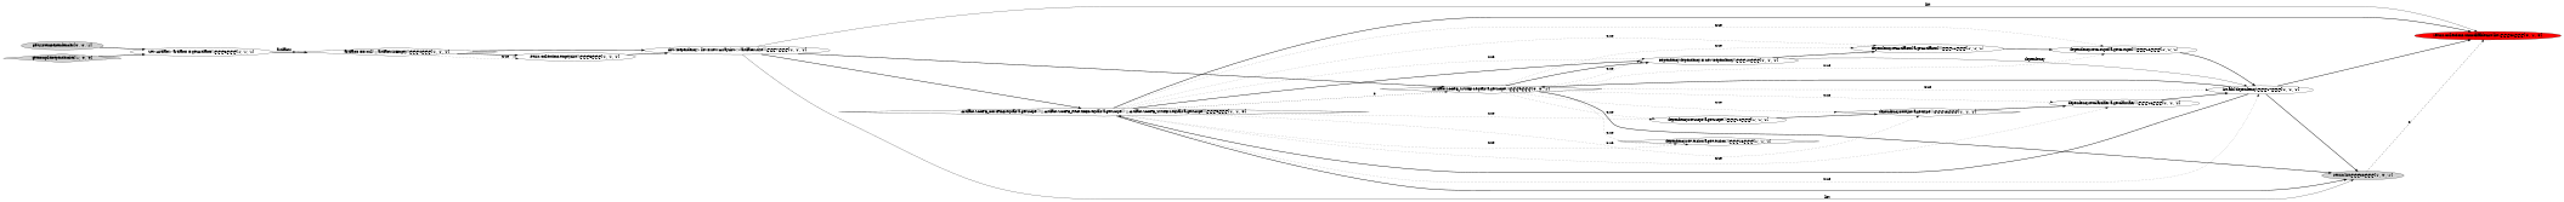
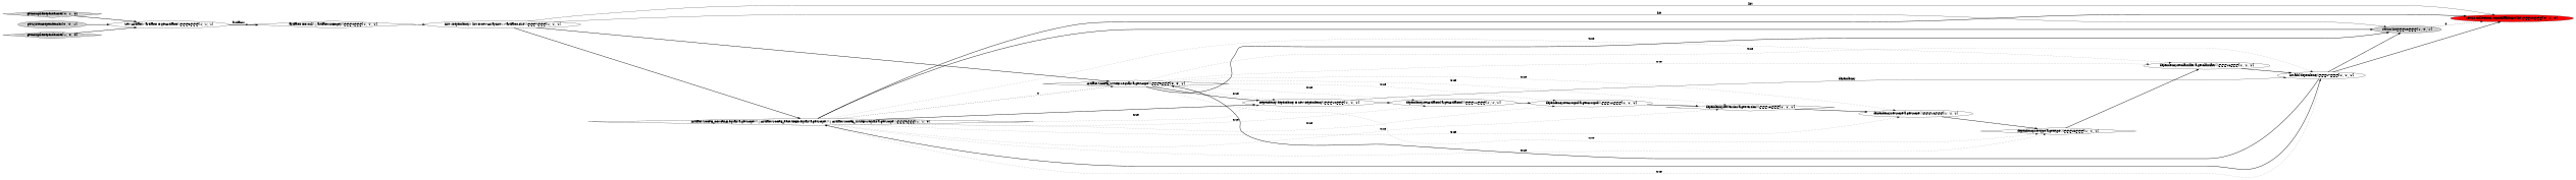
  digraph {
    rankdir=LR
    node [fillcolor=white shape=ellipse style=filled]
    edge [style=bold]
    n1 [label="List<Dependency> list = new ArrayList<>(artifacts.size())@@@7@@@['1', '1', '1']"]
    n2 [label="Artifact.SCOPE_COMPILE.equals(a.getScope()) || Artifact.SCOPE_PROVIDED.equals(a.getScope()) || Artifact.SCOPE_SYSTEM.equals(a.getScope())@@@9@@@['1', '1', '0']" shape=diamond]
    n3 [fillcolor=red label="return Collections.unmodifiableList(list)@@@20@@@['0', '1', '0']"]
    n4 [label="Artifact.SCOPE_SYSTEM.equals(a.getScope())@@@9@@@['0', '0', '1']" shape=diamond]
    n5 [fillcolor=lightgray label="return list@@@20@@@['1', '0', '1']"]
    n6 [label="dependency.setScope(a.getScope())@@@14@@@['1', '1', '1']"]
    n7 [label="dependency.setClassifier(a.getClassifier())@@@16@@@['1', '1', '1']"]
    n8 [label="Dependency dependency = new Dependency()@@@10@@@['1', '1', '1']"]
    n9 [label="dependency.setGroupId(a.getGroupId())@@@12@@@['1', '1', '1']"]
    n10 [label="list.add(dependency)@@@17@@@['1', '1', '1']"]
    n11 [label="dependency.setVersion(a.getVersion())@@@13@@@['1', '1', '1']" shape=diamond]
    n12 [label="dependency.setArtifactId(a.getArtifactId())@@@11@@@['1', '1', '1']"]
    n13 [label="dependency.setType(a.getType())@@@15@@@['1', '1', '1']" shape=diamond]
+   n14 [fillcolor=lightgray label="getCompileDependencies['0', '1', '0']" shape=diamond]
    n15 [label="Set<Artifact> artifacts = getArtifacts()@@@3@@@['1', '1', '1']"]
    n16 [label="(artifacts == null) || artifacts.isEmpty()@@@4@@@['1', '1', '1']" shape=diamond]
-   n17 [label="return Collections.emptyList()@@@5@@@['1', '1', '1']"]
    n18 [fillcolor=lightgray label="getSystemDependencies['0', '0', '1']"]
    n19 [fillcolor=lightgray label="getCompileDependencies['1', '0', '0']" shape=diamond]
    n1 -> n2
    n1 -> n3 [label=list style=solid]
    n1 -> n4
    n1 -> n5 [label=list style=solid]
    n2 -> n3
    n2 -> n4 [label=0 style=dashed]
    n2 -> n5
    n2 -> n6 [label=true style=dotted]
    n2 -> n7 [label=true style=dotted]
    n2 -> n8
    n2 -> n8 [label=true style=dotted]
    n2 -> n9 [label=true style=dotted]
    n2 -> n10 [label=true style=dotted]
    n2 -> n11 [label=true style=dotted]
    n2 -> n12 [label=true style=dotted]
    n2 -> n13 [label=true style=dotted]
    n4 -> n5
    n4 -> n6 [label=true style=dotted]
    n4 -> n7 [label=true style=dotted]
    n4 -> n8
    n4 -> n8 [label=true style=dotted]
    n4 -> n9 [label=true style=dotted]
    n4 -> n10 [label=true style=dotted]
    n4 -> n11 [label=true style=dotted]
    n4 -> n12 [label=true style=dotted]
    n4 -> n13 [label=true style=dotted]
    n5 -> n3 [label=0 style=dashed]
    n6 -> n13
    n7 -> n10
    n8 -> n10 [label=dependency style=solid]
    n8 -> n12
-   n9 -> n10
+   n9 -> n11
    n10 -> n2
    n10 -> n3
    n10 -> n4
    n10 -> n5
+   n11 -> n6
    n12 -> n9
    n13 -> n7
+   n14 -> n15
    n15 -> n16 [label=artifacts style=solid]
    n15 -> n16
    n16 -> n1
-   n16 -> n17 [label=true style=dotted]
-   n16 -> n17
-   n17 -> n1
    n18 -> n15
    n19 -> n15
  }
